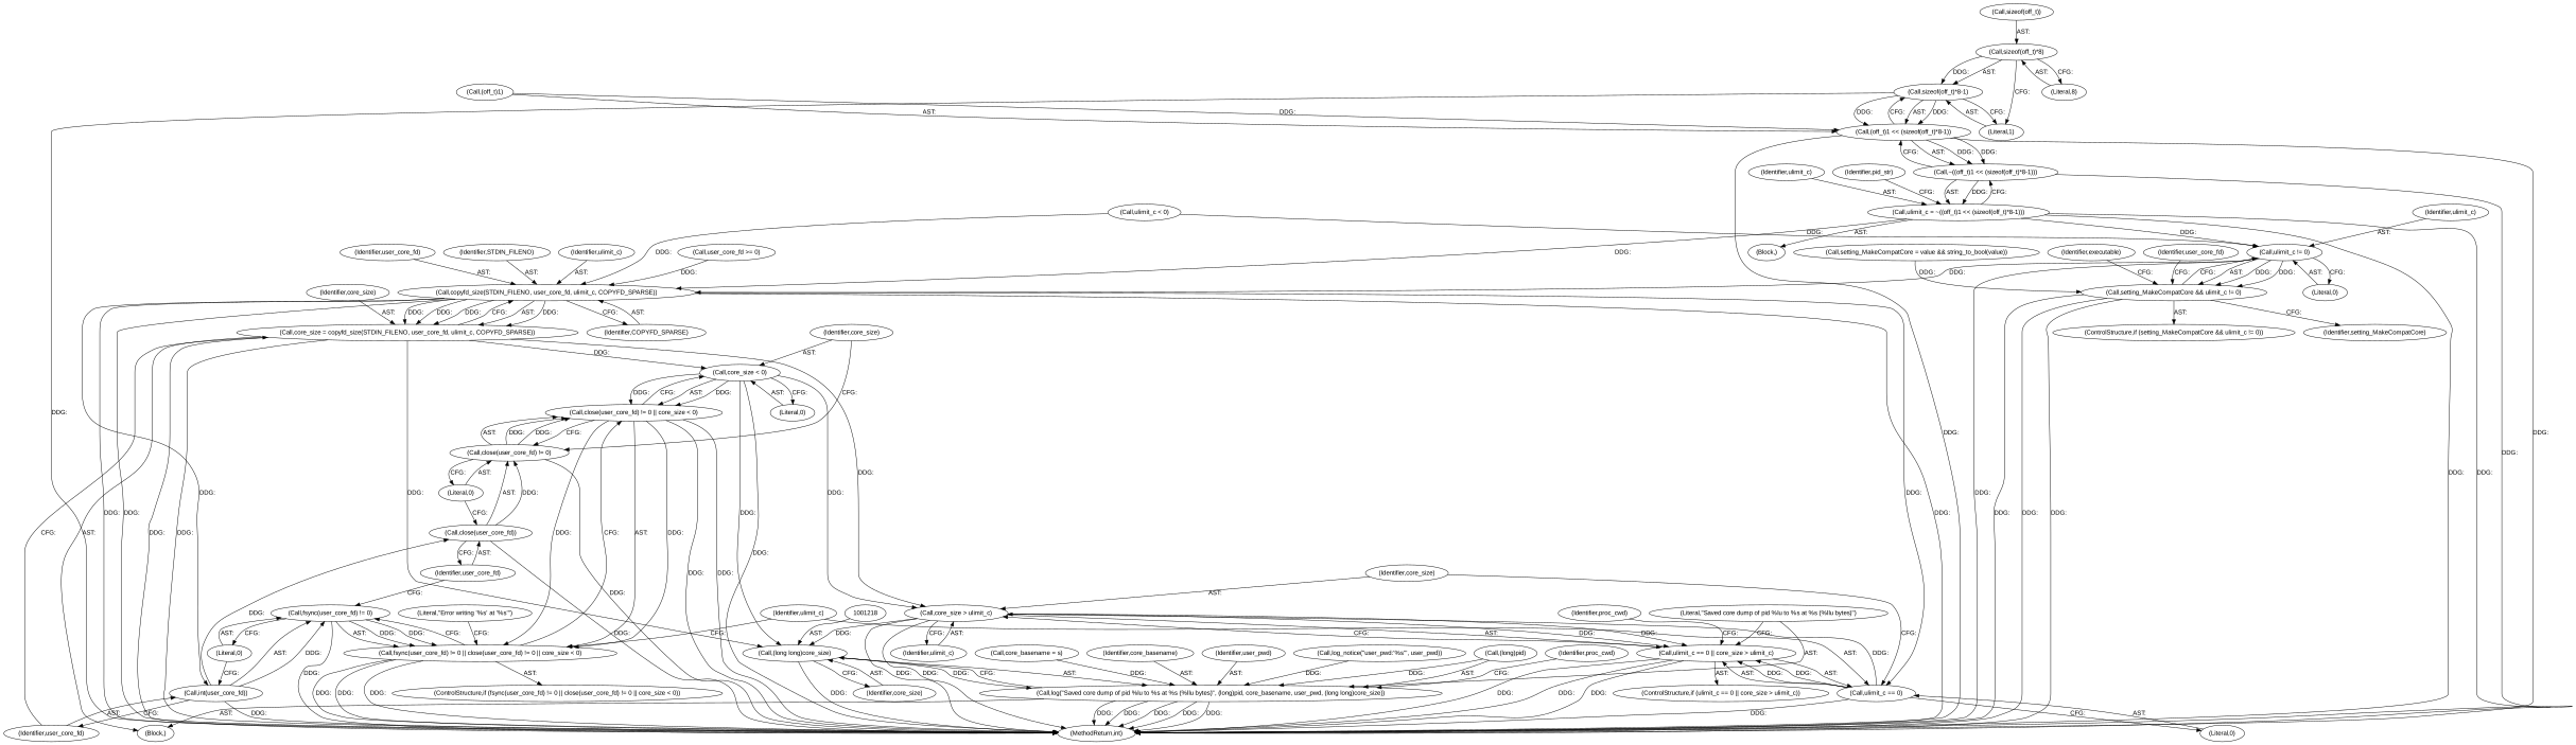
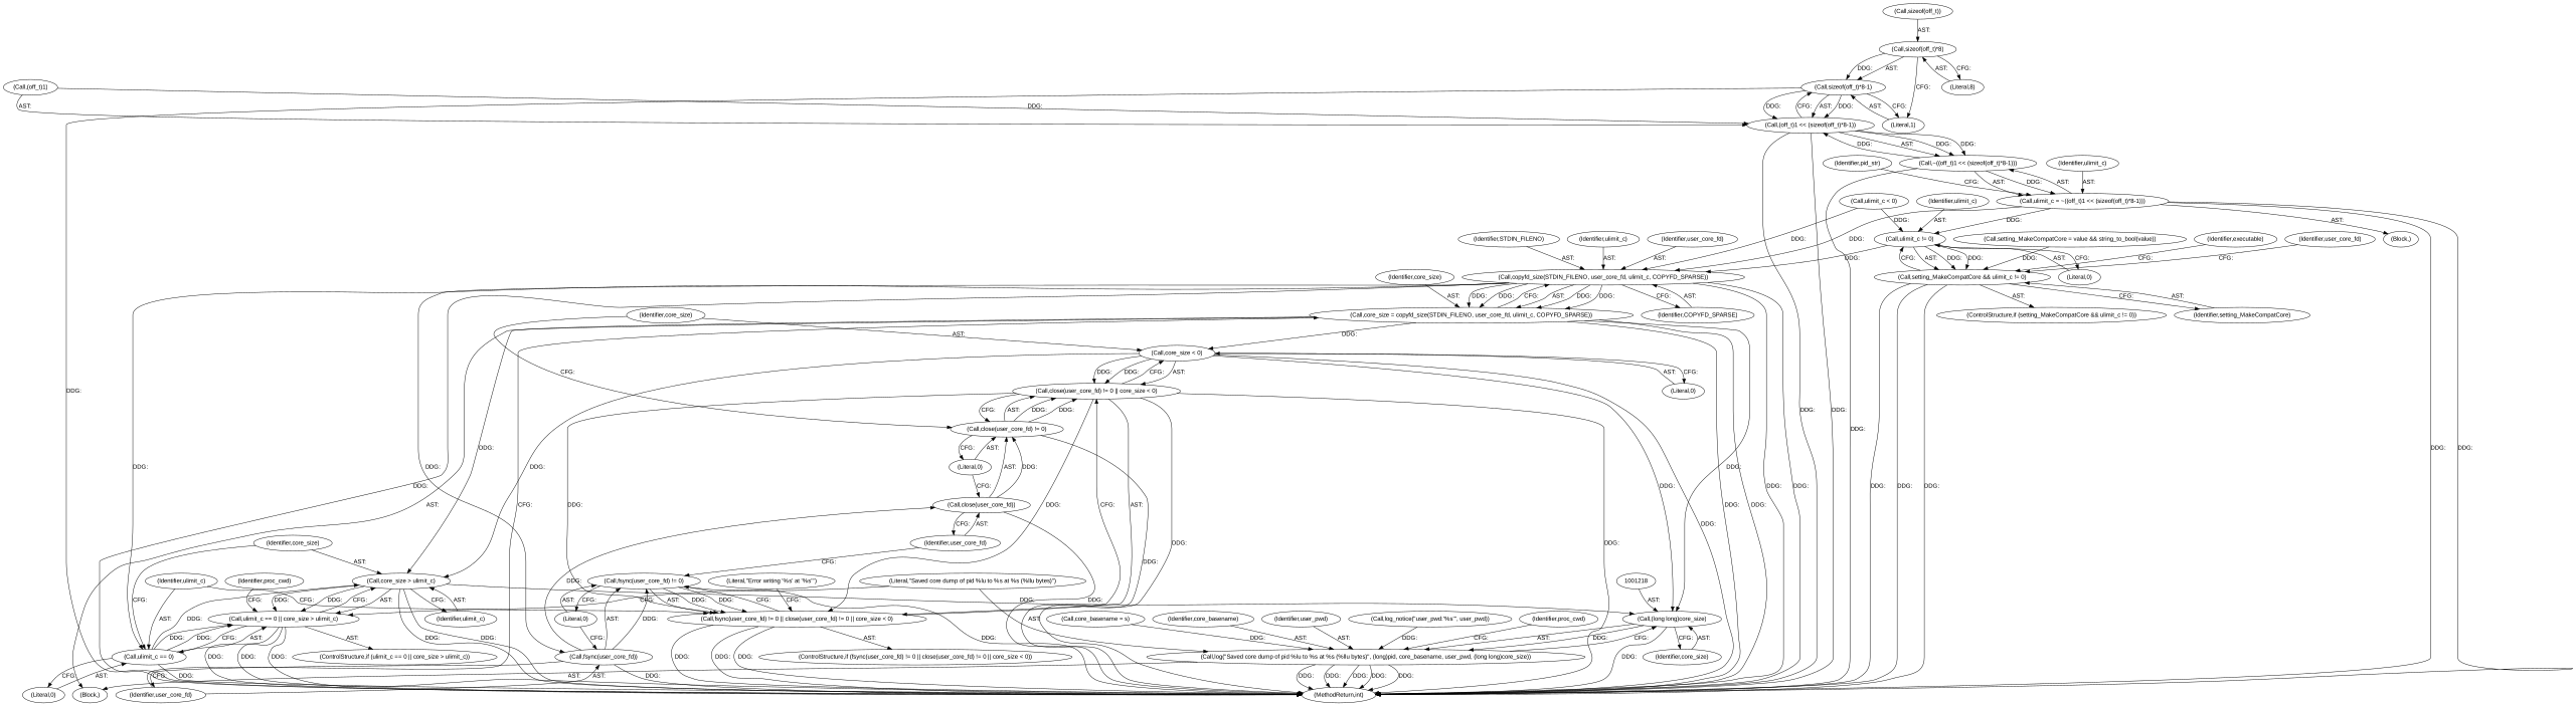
  digraph {
    fontname="Liberation Sans"
    node [fontname="Liberation Sans"]
    edge [fontname="Liberation Sans"]
    n1 [label="(Call,sizeof(off_t)*8-1)"]
    n2 [label="(Call,(off_t)1 << (sizeof(off_t)*8-1))"]
    n3 [label="(MethodReturn,int)"]
    n4 [label="(Literal,1)"]
    n5 [label="(Call,~((off_t)1 << (sizeof(off_t)*8-1)))"]
    n6 [label="(Call,sizeof(off_t)*8)"]
    n7 [label="(Literal,8)"]
    n8 [label="(Call,ulimit_c = ~((off_t)1 << (sizeof(off_t)*8-1)))"]
    n9 [label="(Call,ulimit_c != 0)"]
    n10 [label="(Call,copyfd_size(STDIN_FILENO, user_core_fd, ulimit_c, COPYFD_SPARSE))"]
    n11 [label="(Block,)"]
    n12 [label="(Call,setting_MakeCompatCore && ulimit_c != 0)"]
    n13 [label="(Literal,0)"]
    n14 [label="(Call,core_size = copyfd_size(STDIN_FILENO, user_core_fd, ulimit_c, COPYFD_SPARSE))"]
-   n15 [label="(Call,int(user_core_fd))"]
+   n15 [label="(Call,fsync(user_core_fd))"]
    n16 [label="(Call,ulimit_c == 0)"]
    n17 [label="(Identifier,COPYFD_SPARSE)"]
    n18 [label="(ControlStructure,if (setting_MakeCompatCore && ulimit_c != 0))"]
    n19 [label="(Identifier,setting_MakeCompatCore)"]
    n20 [label="(Call,core_size < 0)"]
    n21 [label="(Call,core_size > ulimit_c)"]
    n22 [label="(Call,(long long)core_size)"]
    n23 [label="(Block,)"]
    n24 [label="(Call,fsync(user_core_fd) != 0)"]
    n25 [label="(Call,close(user_core_fd))"]
    n26 [label="(Identifier,user_core_fd)"]
    n27 [label="(Call,ulimit_c == 0 || core_size > ulimit_c)"]
    n28 [label="(Literal,0)"]
    n29 [label="(Call,close(user_core_fd) != 0 || core_size < 0)"]
    n30 [label="(Literal,0)"]
    n31 [label="(Identifier,ulimit_c)"]
    n32 [label="(Call,log(\"Saved core dump of pid %lu to %s at %s (%llu bytes)\", (long)pid, core_basename, user_pwd, (long long)core_size))"]
    n33 [label="(Identifier,core_size)"]
    n34 [label="(Call,fsync(user_core_fd) != 0 || close(user_core_fd) != 0 || core_size < 0)"]
    n35 [label="(Call,close(user_core_fd) != 0)"]
    n36 [label="(ControlStructure,if (fsync(user_core_fd) != 0 || close(user_core_fd) != 0 || core_size < 0))"]
    n37 [label="(Literal,0)"]
    n38 [label="(Literal,0)"]
    n39 [label="(ControlStructure,if (ulimit_c == 0 || core_size > ulimit_c))"]
    n40 [label="(Identifier,user_core_fd)"]
    n41 [label="(Call,core_basename = s)"]
    n42 [label="(Identifier,core_basename)"]
    n43 [label="(Identifier,user_pwd)"]
    n44 [label="(Identifier,core_size)"]
    n45 [label="(Call,setting_MakeCompatCore = value && string_to_bool(value))"]
    n46 [label="(Identifier,ulimit_c)"]
    n47 [label="(Identifier,core_size)"]
    n48 [label="(Identifier,ulimit_c)"]
    n49 [label="(Call,log_notice(\"user_pwd:'%s'\", user_pwd))"]
    n50 [label="(Identifier,STDIN_FILENO)"]
    n51 [label="(Call,sizeof(off_t))"]
    n52 [label="(Literal,\"Saved core dump of pid %lu to %s at %s (%llu bytes)\")"]
    n53 [label="(Identifier,executable)"]
-   n54 [label="(Call,(long)pid)"]
    n55 [label="(Identifier,proc_cwd)"]
    n56 [label="(Identifier,ulimit_c)"]
    n57 [label="(Identifier,pid_str)"]
    n58 [label="(Identifier,user_core_fd)"]
    n59 [label="(Identifier,ulimit_c)"]
    n60 [label="(Literal,\"Error writing '%s' at '%s'\")"]
    n61 [label="(Identifier,core_size)"]
    n62 [label="(Identifier,proc_cwd)"]
    n63 [label="(Call,ulimit_c < 0)"]
-   n64 [label="(Call,user_core_fd >= 0)"]
    n65 [label="(Call,(off_t)1)"]
    n66 [label="(Identifier,user_core_fd)"]
    1001218
    n1 -> n2 [label="AST: "]
    n1 -> n2 [label="DDG: "]
    n1 -> n2 [label="DDG: "]
    n1 -> n3 [label="DDG: "]
    n1 -> n4 [label="CFG: "]
    n2 -> n1 [label="CFG: "]
    n2 -> n3 [label="DDG: "]
    n2 -> n3 [label="DDG: "]
    n2 -> n5 [label="AST: "]
    n2 -> n5 [label="DDG: "]
    n2 -> n5 [label="DDG: "]
    n4 -> n1 [label="AST: "]
-   n5 -> n2 [label="CFG: "]
+   n5 -> n2 [label="DDG: "]
    n5 -> n3 [label="DDG: "]
    n5 -> n8 [label="AST: "]
    n5 -> n8 [label="DDG: "]
    n6 -> n1 [label="AST: "]
    n6 -> n1 [label="DDG: "]
    n6 -> n4 [label="CFG: "]
    n6 -> n7 [label="CFG: "]
    n7 -> n6 [label="AST: "]
    n8 -> n3 [label="DDG: "]
    n8 -> n3 [label="DDG: "]
-   n8 -> n5 [label="CFG: "]
+   n8 -> n5 [label="AST: "]
    n8 -> n9 [label="DDG: "]
    n8 -> n10 [label="DDG: "]
    n8 -> n11 [label="AST: "]
-   n9 -> n3 [label="DDG: "]
    n9 -> n10 [label="DDG: "]
    n9 -> n12 [label="AST: "]
    n9 -> n12 [label="DDG: "]
    n9 -> n12 [label="DDG: "]
    n9 -> n13 [label="CFG: "]
    n10 -> n3 [label="DDG: "]
    n10 -> n3 [label="DDG: "]
    n10 -> n3 [label="DDG: "]
    n10 -> n14 [label="AST: "]
    n10 -> n14 [label="DDG: "]
    n10 -> n14 [label="DDG: "]
    n10 -> n14 [label="DDG: "]
    n10 -> n14 [label="DDG: "]
    n10 -> n15 [label="DDG: "]
    n10 -> n16 [label="DDG: "]
    n10 -> n17 [label="CFG: "]
    n12 -> n3 [label="DDG: "]
    n12 -> n3 [label="DDG: "]
    n12 -> n3 [label="DDG: "]
    n12 -> n9 [label="CFG: "]
    n12 -> n18 [label="AST: "]
    n12 -> n19 [label="CFG: "]
    n13 -> n9 [label="AST: "]
    n14 -> n3 [label="DDG: "]
    n14 -> n3 [label="DDG: "]
    n14 -> n10 [label="CFG: "]
    n14 -> n20 [label="DDG: "]
    n14 -> n21 [label="DDG: "]
    n14 -> n22 [label="DDG: "]
    n14 -> n23 [label="AST: "]
    n15 -> n3 [label="DDG: "]
    n15 -> n24 [label="AST: "]
    n15 -> n24 [label="DDG: "]
    n15 -> n25 [label="DDG: "]
    n15 -> n26 [label="CFG: "]
    n16 -> n3 [label="DDG: "]
    n16 -> n21 [label="DDG: "]
    n16 -> n27 [label="AST: "]
    n16 -> n27 [label="DDG: "]
    n16 -> n27 [label="DDG: "]
    n16 -> n28 [label="CFG: "]
    n17 -> n10 [label="AST: "]
+   n19 -> n12 [label="AST: "]
    n20 -> n3 [label="DDG: "]
    n20 -> n21 [label="DDG: "]
    n20 -> n22 [label="DDG: "]
    n20 -> n29 [label="AST: "]
    n20 -> n29 [label="DDG: "]
    n20 -> n29 [label="DDG: "]
    n20 -> n30 [label="CFG: "]
    n21 -> n3 [label="DDG: "]
    n21 -> n3 [label="DDG: "]
    n21 -> n22 [label="DDG: "]
    n21 -> n27 [label="AST: "]
    n21 -> n27 [label="DDG: "]
    n21 -> n27 [label="DDG: "]
    n21 -> n31 [label="CFG: "]
    n22 -> n3 [label="DDG: "]
    n22 -> n32 [label="AST: "]
    n22 -> n32 [label="DDG: "]
    n22 -> n33 [label="CFG: "]
    n24 -> n3 [label="DDG: "]
    n24 -> n34 [label="AST: "]
    n24 -> n34 [label="DDG: "]
    n24 -> n34 [label="DDG: "]
    n24 -> n38 [label="CFG: "]
    n25 -> n3 [label="DDG: "]
    n25 -> n35 [label="AST: "]
    n25 -> n35 [label="DDG: "]
    n25 -> n40 [label="CFG: "]
    n26 -> n14 [label="CFG: "]
    n26 -> n15 [label="AST: "]
    n27 -> n3 [label="DDG: "]
    n27 -> n3 [label="DDG: "]
    n27 -> n3 [label="DDG: "]
-   n27 -> n16 [label="AST: "]
+   n27 -> n16 [label="CFG: "]
    n27 -> n21 [label="CFG: "]
    n27 -> n39 [label="AST: "]
    n28 -> n16 [label="AST: "]
    n29 -> n3 [label="DDG: "]
    n29 -> n3 [label="DDG: "]
    n29 -> n20 [label="CFG: "]
    n29 -> n34 [label="AST: "]
    n29 -> n34 [label="DDG: "]
    n29 -> n34 [label="DDG: "]
    n29 -> n35 [label="CFG: "]
    n30 -> n20 [label="AST: "]
    n31 -> n21 [label="AST: "]
    n32 -> n3 [label="DDG: "]
    n32 -> n3 [label="DDG: "]
    n32 -> n3 [label="DDG: "]
    n32 -> n3 [label="DDG: "]
    n32 -> n3 [label="DDG: "]
    n32 -> n22 [label="CFG: "]
    n32 -> n23 [label="AST: "]
    n33 -> n22 [label="AST: "]
    n34 -> n3 [label="DDG: "]
    n34 -> n3 [label="DDG: "]
    n34 -> n3 [label="DDG: "]
    n34 -> n24 [label="CFG: "]
    n34 -> n29 [label="CFG: "]
    n34 -> n36 [label="AST: "]
    n35 -> n3 [label="DDG: "]
    n35 -> n29 [label="AST: "]
    n35 -> n29 [label="DDG: "]
    n35 -> n29 [label="DDG: "]
    n35 -> n37 [label="CFG: "]
    n37 -> n25 [label="CFG: "]
    n37 -> n35 [label="AST: "]
    n38 -> n15 [label="CFG: "]
    n38 -> n24 [label="AST: "]
    n40 -> n24 [label="CFG: "]
    n40 -> n25 [label="AST: "]
    n41 -> n32 [label="DDG: "]
    n42 -> n32 [label="AST: "]
    n43 -> n32 [label="AST: "]
    n44 -> n14 [label="AST: "]
    n45 -> n12 [label="DDG: "]
    n46 -> n8 [label="AST: "]
    n47 -> n20 [label="AST: "]
    n47 -> n35 [label="CFG: "]
    n48 -> n16 [label="AST: "]
    n48 -> n34 [label="CFG: "]
    n49 -> n32 [label="DDG: "]
    n50 -> n10 [label="AST: "]
    n51 -> n6 [label="AST: "]
    n52 -> n27 [label="CFG: "]
    n52 -> n32 [label="AST: "]
    n53 -> n12 [label="CFG: "]
-   n54 -> n32 [label="AST: "]
-   n54 -> n32 [label="DDG: "]
    n55 -> n32 [label="CFG: "]
    n56 -> n9 [label="AST: "]
    n57 -> n8 [label="CFG: "]
    n58 -> n12 [label="CFG: "]
    n59 -> n10 [label="AST: "]
    n60 -> n34 [label="CFG: "]
    n61 -> n16 [label="CFG: "]
    n61 -> n21 [label="AST: "]
    n62 -> n27 [label="CFG: "]
    n63 -> n9 [label="DDG: "]
    n63 -> n10 [label="DDG: "]
-   n64 -> n10 [label="DDG: "]
    n65 -> n2 [label="AST: "]
    n65 -> n2 [label="DDG: "]
    n66 -> n10 [label="AST: "]
    1001218 -> n22 [label="AST: "]
  }
